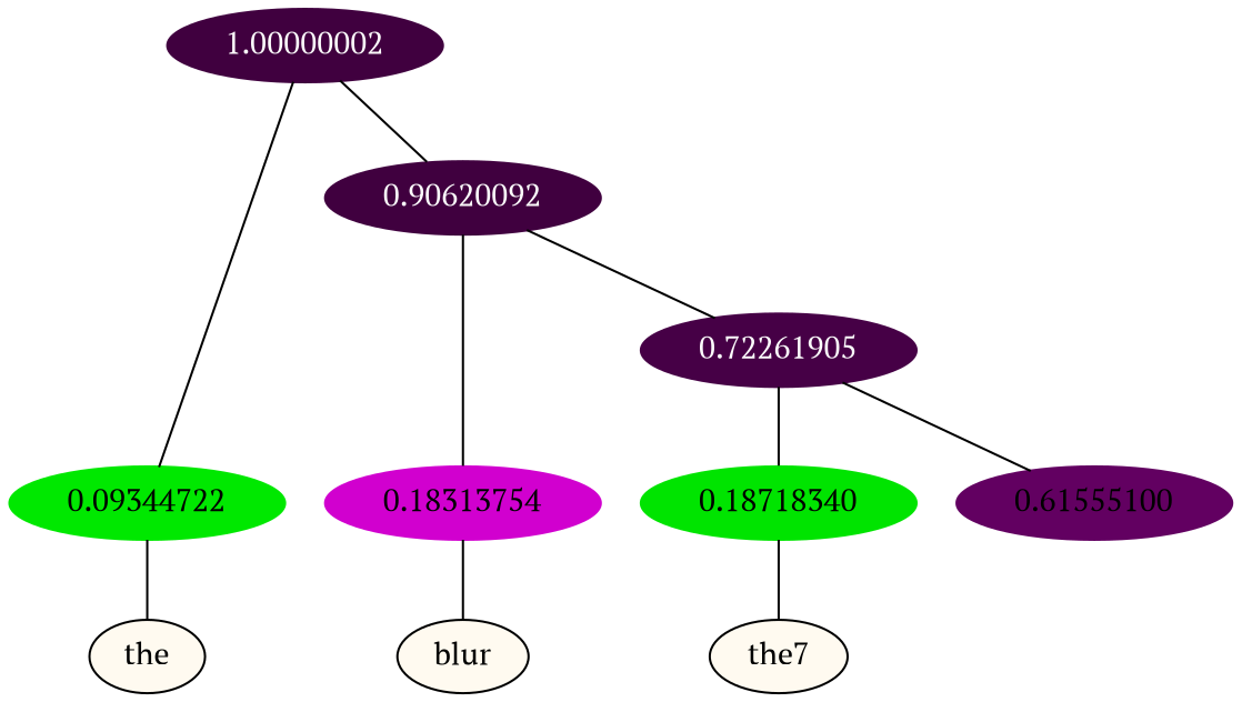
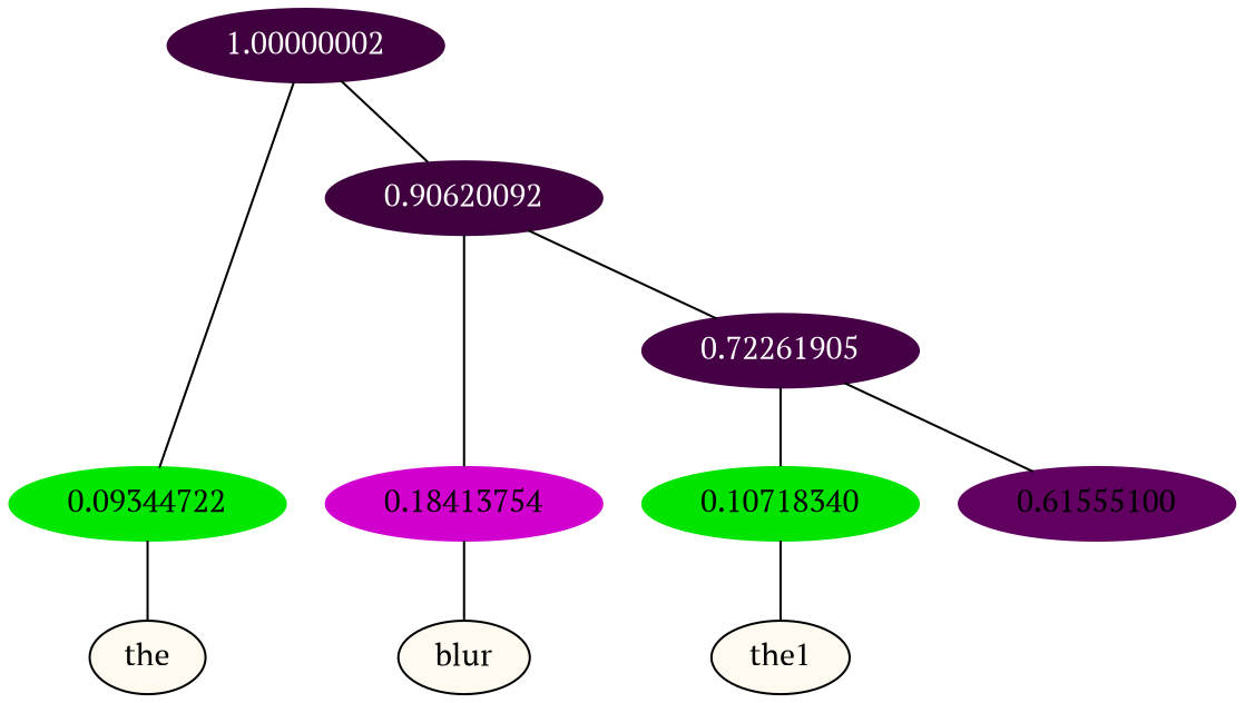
  graph {
    fontname="PT Serif"
    node [color=black fontname="PT Serif" format=png nodesep=0.001 ordering=out overlap_scaling=0.01 ranksep=0.001 style=filled fontcolor=black]
    edge [fontname="PT Serif"]
    n1 [fillcolor=floralwhite height=0.15 label=the style="filled,solid" width=0.15 fontcolor=""]
    n2 [fillcolor=floralwhite height=0.15 label=blur style="filled,solid" width=0.15 fontcolor=""]
-   n3 [fillcolor=floralwhite height=0.15 label=the7 style="filled,solid" width=0.15 fontcolor=""]
+   n3 [fillcolor=floralwhite height=0.15 label=the1 style="filled,solid" width=0.15 fontcolor=""]
    n4 [color="0.334 1.000 0.907" height=0.15 label=0.09344722 width=0.15]
-   n5 [color="0.835 1.000 0.817" height=0.15 label=0.18313754 width=0.15]
-   n6 [color="0.334 1.000 0.893" height=0.15 label=0.18718340 width=0.15]
+   n5 [color="0.835 1.000 0.817" height=0.15 label=0.18413754 width=0.15]
+   n6 [color="0.334 1.000 0.893" height=0.15 label=0.10718340 width=0.15]
    n7 [color="0.835 1.000 0.385" height=0.15 label=0.61555100 width=0.15]
    n8 [color="0.835 1.000 0.250" fontcolor=grey99 height=0.15 label=1.00000002 width=0.15]
    n9 [color="0.835 1.000 0.250" fontcolor=grey99 height=0.15 label=0.90620092 width=0.15]
    n10 [color="0.835 1.000 0.277" fontcolor=grey99 height=0.15 label=0.72261905 width=0.15]
    subgraph sub_1 {
      rank=same
      n1
      n2
      n3
    }
    subgraph sub_2 {
      rank=same
      n4
      n5
      n6
      n7
    }
    n4 -- n1
    n5 -- n2
    n6 -- n3
    n8 -- n4
    n8 -- n9
    n9 -- n5
    n9 -- n10
    n10 -- n6
    n10 -- n7
  }
